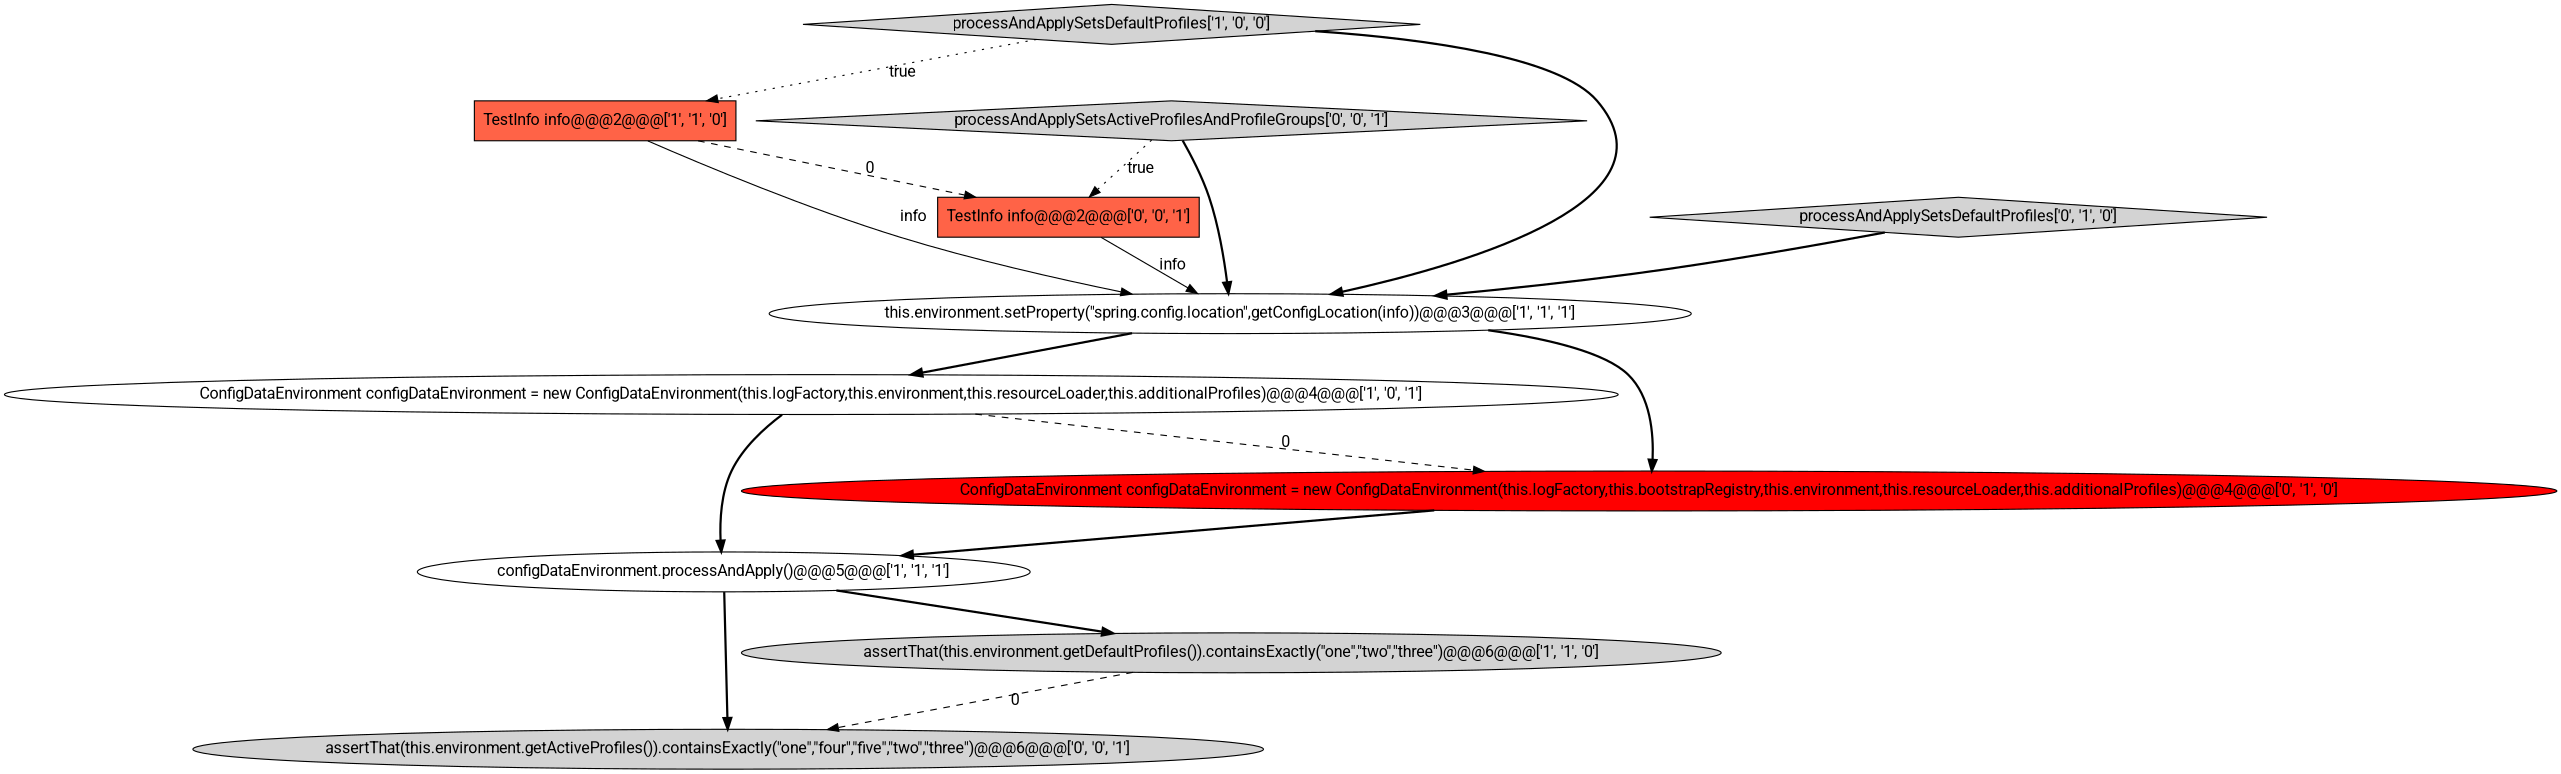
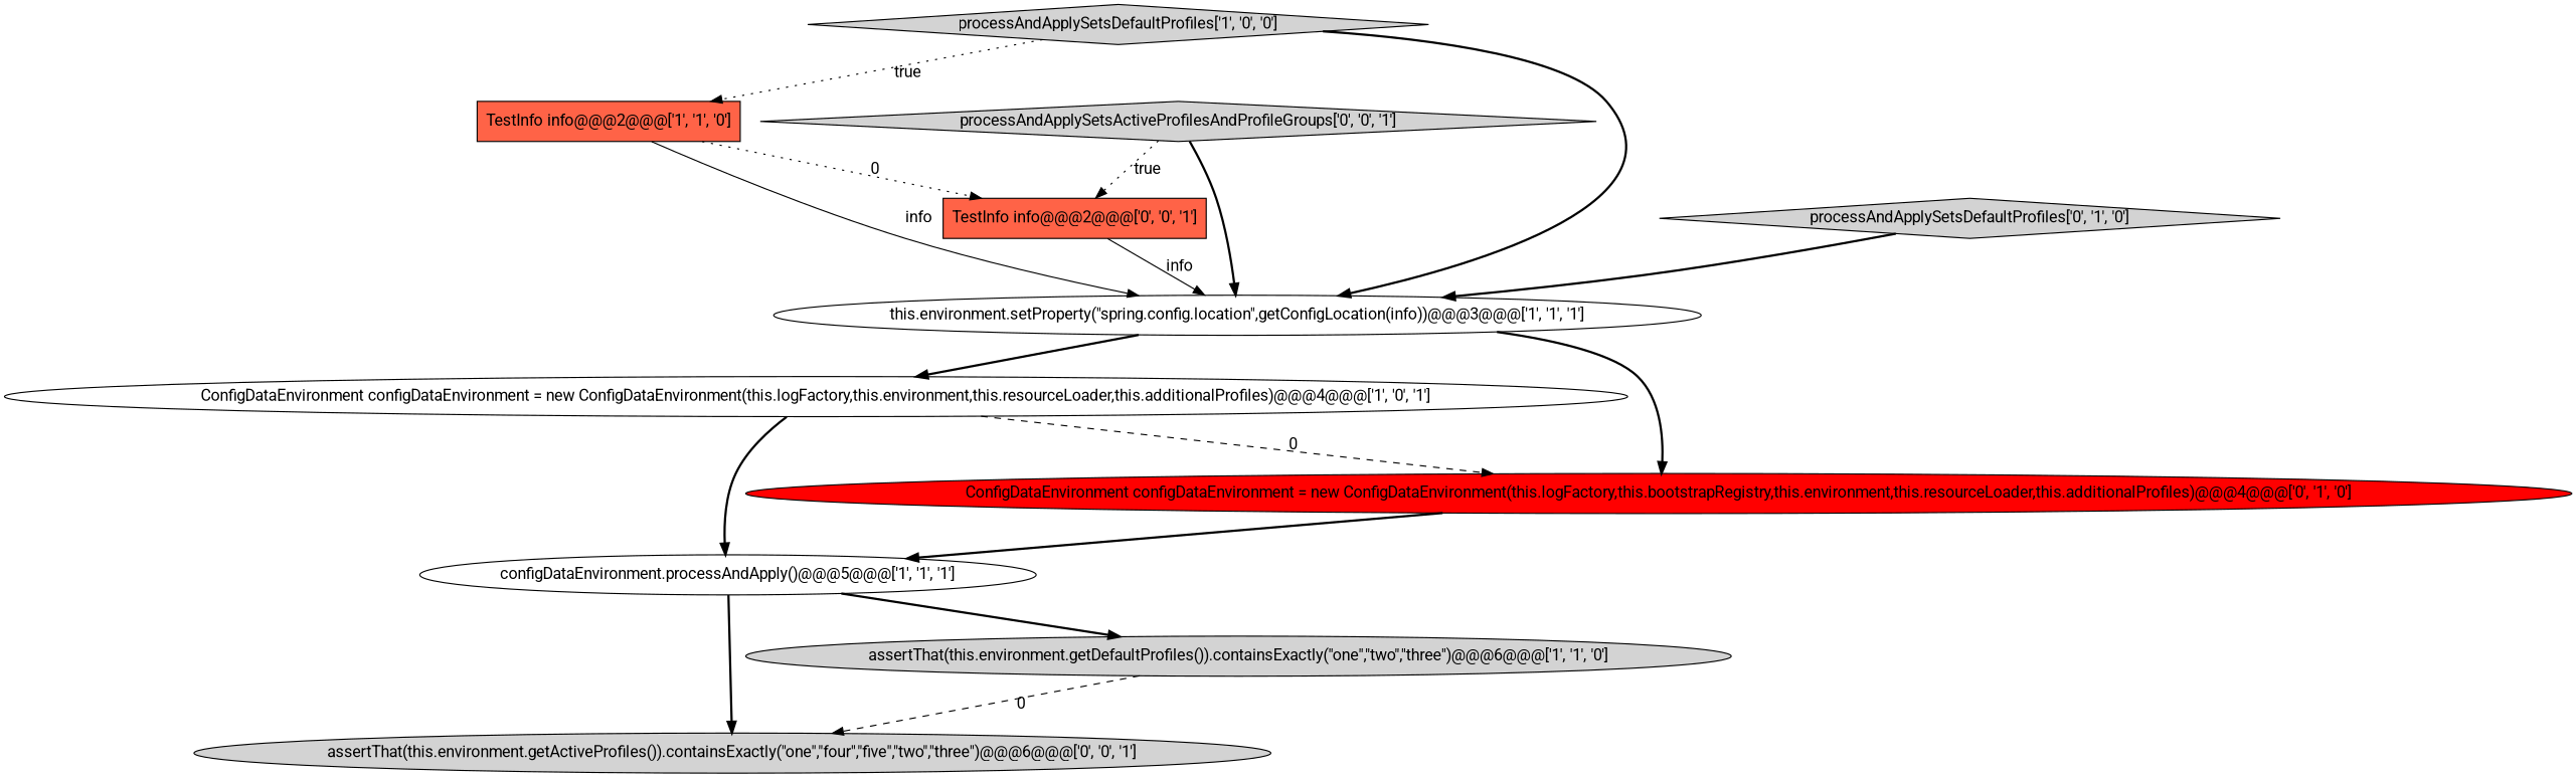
  digraph {
    fontname=Roboto
    node [fillcolor=lightgray fontname=Roboto shape=ellipse style=filled]
    edge [fontname=Roboto style=bold]
    n1 [label="assertThat(this.environment.getActiveProfiles()).containsExactly(\"one\",\"four\",\"five\",\"two\",\"three\")@@@6@@@['0', '0', '1']"]
    n2 [fillcolor=tomato label="TestInfo info@@@2@@@['1', '1', '0']" shape=box]
    n3 [fillcolor=tomato label="TestInfo info@@@2@@@['0', '0', '1']" shape=box]
    n4 [fillcolor=white label="this.environment.setProperty(\"spring.config.location\",getConfigLocation(info))@@@3@@@['1', '1', '1']"]
    n5 [fillcolor=white label="ConfigDataEnvironment configDataEnvironment = new ConfigDataEnvironment(this.logFactory,this.environment,this.resourceLoader,this.additionalProfiles)@@@4@@@['1', '0', '1']"]
    n6 [fillcolor=red label="ConfigDataEnvironment configDataEnvironment = new ConfigDataEnvironment(this.logFactory,this.bootstrapRegistry,this.environment,this.resourceLoader,this.additionalProfiles)@@@4@@@['0', '1', '0']"]
    n7 [fillcolor=white label="configDataEnvironment.processAndApply()@@@5@@@['1', '1', '1']"]
    n8 [label="assertThat(this.environment.getDefaultProfiles()).containsExactly(\"one\",\"two\",\"three\")@@@6@@@['1', '1', '0']"]
    n9 [label="processAndApplySetsActiveProfilesAndProfileGroups['0', '0', '1']" shape=diamond]
    n10 [label="processAndApplySetsDefaultProfiles['1', '0', '0']" shape=diamond]
    n11 [label="processAndApplySetsDefaultProfiles['0', '1', '0']" shape=diamond]
-   n2 -> n3 [label=0 style=dashed]
+   n2 -> n3 [label=0 style=dotted]
    n2 -> n4 [label=info style=solid]
    n3 -> n4 [label=info style=solid]
    n4 -> n5
    n4 -> n6
    n5 -> n6 [label=0 style=dashed]
    n5 -> n7
    n6 -> n7
    n7 -> n1
    n7 -> n8
    n8 -> n1 [label=0 style=dashed]
    n9 -> n3 [label=true style=dotted]
    n9 -> n4
    n10 -> n2 [label=true style=dotted]
    n10 -> n4
    n11 -> n4
  }
